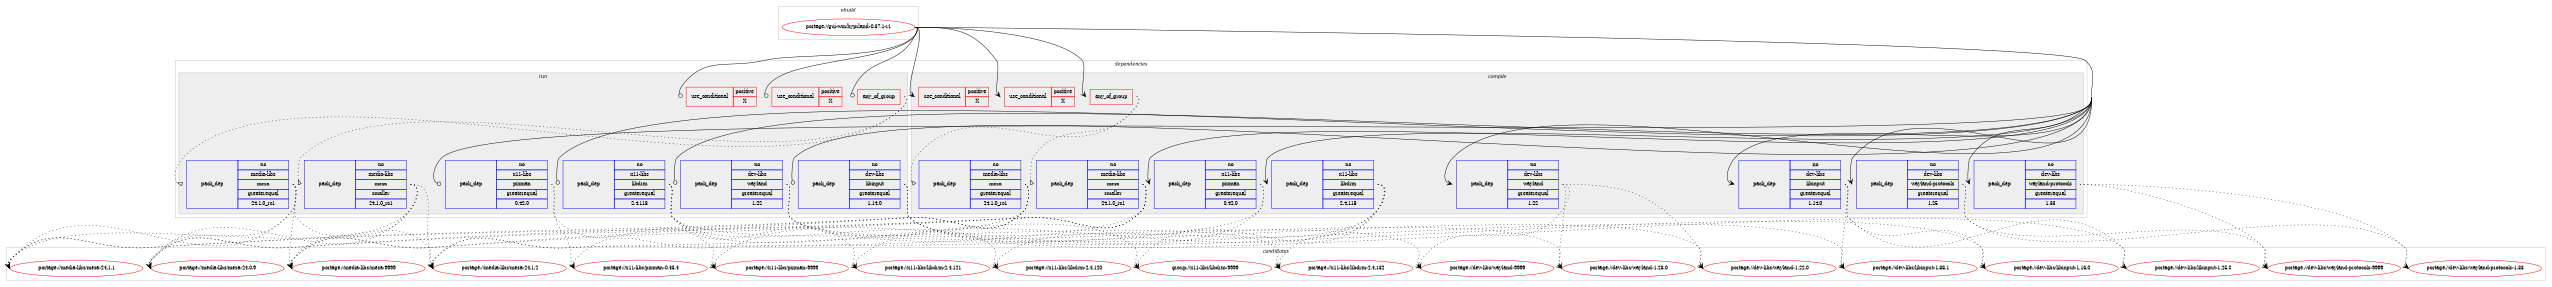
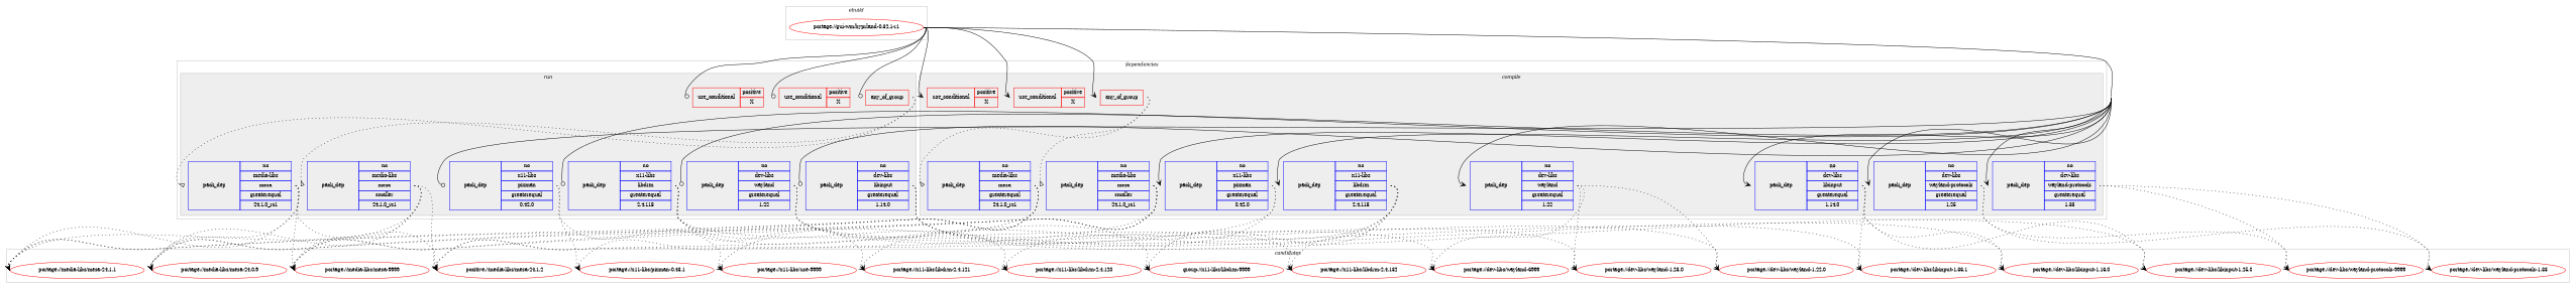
  digraph {
    compound=true
    concentrate=true
    fontname="DejaVu Serif"
    fontsize=10
    newrank=true
    rankdir=TB
    ranksep=1.5
    node [color=red fontname="DejaVu Serif" fontsize=10 shape=none]
    edge [arrowhead=vee fontname="DejaVu Serif" headport=w style=dotted tailport=e weight=100]
-   n1 [label="portage://gui-wm/hyprland-0.37.1-r1" width=4 shape=""]
+   n1 [label="portage://gui-wm/hyprland-0.32.1-r1" width=4 shape=""]
    n2 [color=blue label=<<TABLE BORDER="0" CELLBORDER="1" CELLSPACING="0" CELLPADDING="4" WIDTH="220"><TR><TD ROWSPAN="6" CELLPADDING="30">pack_dep</TD></TR><TR><TD WIDTH="110">no</TD></TR><TR><TD>media-libs</TD></TR><TR><TD>mesa</TD></TR><TR><TD>greaterequal</TD></TR><TR><TD>24.1.0_rc1</TD></TR></TABLE>>]
    n3 [color=blue label=<<TABLE BORDER="0" CELLBORDER="1" CELLSPACING="0" CELLPADDING="4" WIDTH="220"><TR><TD ROWSPAN="6" CELLPADDING="30">pack_dep</TD></TR><TR><TD WIDTH="110">no</TD></TR><TR><TD>media-libs</TD></TR><TR><TD>mesa</TD></TR><TR><TD>smaller</TD></TR><TR><TD>24.1.0_rc1</TD></TR></TABLE>>]
    n4 [label=<<TABLE BORDER="0" CELLBORDER="1" CELLSPACING="0" CELLPADDING="4"><TR><TD CELLPADDING="10">any_of_group</TD></TR></TABLE>>]
    n5 [label=<<TABLE BORDER="0" CELLBORDER="1" CELLSPACING="0" CELLPADDING="4"><TR><TD ROWSPAN="3" CELLPADDING="10">use_conditional</TD></TR><TR><TD>positive</TD></TR><TR><TD>X</TD></TR></TABLE>>]
    n6 [label=<<TABLE BORDER="0" CELLBORDER="1" CELLSPACING="0" CELLPADDING="4"><TR><TD ROWSPAN="3" CELLPADDING="10">use_conditional</TD></TR><TR><TD>positive</TD></TR><TR><TD>X</TD></TR></TABLE>>]
    n7 [color=blue label=<<TABLE BORDER="0" CELLBORDER="1" CELLSPACING="0" CELLPADDING="4" WIDTH="220"><TR><TD ROWSPAN="6" CELLPADDING="30">pack_dep</TD></TR><TR><TD WIDTH="110">no</TD></TR><TR><TD>dev-libs</TD></TR><TR><TD>libinput</TD></TR><TR><TD>greaterequal</TD></TR><TR><TD>1.14.0</TD></TR></TABLE>>]
    n8 [color=blue label=<<TABLE BORDER="0" CELLBORDER="1" CELLSPACING="0" CELLPADDING="4" WIDTH="220"><TR><TD ROWSPAN="6" CELLPADDING="30">pack_dep</TD></TR><TR><TD WIDTH="110">no</TD></TR><TR><TD>dev-libs</TD></TR><TR><TD>wayland</TD></TR><TR><TD>greaterequal</TD></TR><TR><TD>1.22</TD></TR></TABLE>>]
    n9 [color=blue label=<<TABLE BORDER="0" CELLBORDER="1" CELLSPACING="0" CELLPADDING="4" WIDTH="220"><TR><TD ROWSPAN="6" CELLPADDING="30">pack_dep</TD></TR><TR><TD WIDTH="110">no</TD></TR><TR><TD>dev-libs</TD></TR><TR><TD>wayland-protocols</TD></TR><TR><TD>greaterequal</TD></TR><TR><TD>1.25</TD></TR></TABLE>>]
    n10 [color=blue label=<<TABLE BORDER="0" CELLBORDER="1" CELLSPACING="0" CELLPADDING="4" WIDTH="220"><TR><TD ROWSPAN="6" CELLPADDING="30">pack_dep</TD></TR><TR><TD WIDTH="110">no</TD></TR><TR><TD>dev-libs</TD></TR><TR><TD>wayland-protocols</TD></TR><TR><TD>greaterequal</TD></TR><TR><TD>1.33</TD></TR></TABLE>>]
    n11 [color=blue label=<<TABLE BORDER="0" CELLBORDER="1" CELLSPACING="0" CELLPADDING="4" WIDTH="220"><TR><TD ROWSPAN="6" CELLPADDING="30">pack_dep</TD></TR><TR><TD WIDTH="110">no</TD></TR><TR><TD>x11-libs</TD></TR><TR><TD>libdrm</TD></TR><TR><TD>greaterequal</TD></TR><TR><TD>2.4.118</TD></TR></TABLE>>]
    n12 [color=blue label=<<TABLE BORDER="0" CELLBORDER="1" CELLSPACING="0" CELLPADDING="4" WIDTH="220"><TR><TD ROWSPAN="6" CELLPADDING="30">pack_dep</TD></TR><TR><TD WIDTH="110">no</TD></TR><TR><TD>x11-libs</TD></TR><TR><TD>pixman</TD></TR><TR><TD>greaterequal</TD></TR><TR><TD>0.42.0</TD></TR></TABLE>>]
    n13 [color=blue label=<<TABLE BORDER="0" CELLBORDER="1" CELLSPACING="0" CELLPADDING="4" WIDTH="220"><TR><TD ROWSPAN="6" CELLPADDING="30">pack_dep</TD></TR><TR><TD WIDTH="110">no</TD></TR><TR><TD>media-libs</TD></TR><TR><TD>mesa</TD></TR><TR><TD>greaterequal</TD></TR><TR><TD>24.1.0_rc1</TD></TR></TABLE>>]
    n14 [color=blue label=<<TABLE BORDER="0" CELLBORDER="1" CELLSPACING="0" CELLPADDING="4" WIDTH="220"><TR><TD ROWSPAN="6" CELLPADDING="30">pack_dep</TD></TR><TR><TD WIDTH="110">no</TD></TR><TR><TD>media-libs</TD></TR><TR><TD>mesa</TD></TR><TR><TD>smaller</TD></TR><TR><TD>24.1.0_rc1</TD></TR></TABLE>>]
    n15 [label=<<TABLE BORDER="0" CELLBORDER="1" CELLSPACING="0" CELLPADDING="4"><TR><TD CELLPADDING="10">any_of_group</TD></TR></TABLE>>]
    n16 [label=<<TABLE BORDER="0" CELLBORDER="1" CELLSPACING="0" CELLPADDING="4"><TR><TD ROWSPAN="3" CELLPADDING="10">use_conditional</TD></TR><TR><TD>positive</TD></TR><TR><TD>X</TD></TR></TABLE>>]
    n17 [label=<<TABLE BORDER="0" CELLBORDER="1" CELLSPACING="0" CELLPADDING="4"><TR><TD ROWSPAN="3" CELLPADDING="10">use_conditional</TD></TR><TR><TD>positive</TD></TR><TR><TD>X</TD></TR></TABLE>>]
    n18 [color=blue label=<<TABLE BORDER="0" CELLBORDER="1" CELLSPACING="0" CELLPADDING="4" WIDTH="220"><TR><TD ROWSPAN="6" CELLPADDING="30">pack_dep</TD></TR><TR><TD WIDTH="110">no</TD></TR><TR><TD>dev-libs</TD></TR><TR><TD>libinput</TD></TR><TR><TD>greaterequal</TD></TR><TR><TD>1.14.0</TD></TR></TABLE>>]
    n19 [color=blue label=<<TABLE BORDER="0" CELLBORDER="1" CELLSPACING="0" CELLPADDING="4" WIDTH="220"><TR><TD ROWSPAN="6" CELLPADDING="30">pack_dep</TD></TR><TR><TD WIDTH="110">no</TD></TR><TR><TD>dev-libs</TD></TR><TR><TD>wayland</TD></TR><TR><TD>greaterequal</TD></TR><TR><TD>1.22</TD></TR></TABLE>>]
    n20 [color=blue label=<<TABLE BORDER="0" CELLBORDER="1" CELLSPACING="0" CELLPADDING="4" WIDTH="220"><TR><TD ROWSPAN="6" CELLPADDING="30">pack_dep</TD></TR><TR><TD WIDTH="110">no</TD></TR><TR><TD>x11-libs</TD></TR><TR><TD>libdrm</TD></TR><TR><TD>greaterequal</TD></TR><TR><TD>2.4.118</TD></TR></TABLE>>]
    n21 [color=blue label=<<TABLE BORDER="0" CELLBORDER="1" CELLSPACING="0" CELLPADDING="4" WIDTH="220"><TR><TD ROWSPAN="6" CELLPADDING="30">pack_dep</TD></TR><TR><TD WIDTH="110">no</TD></TR><TR><TD>x11-libs</TD></TR><TR><TD>pixman</TD></TR><TR><TD>greaterequal</TD></TR><TR><TD>0.42.0</TD></TR></TABLE>>]
    n22 [label="portage://media-libs/mesa-24.0.9" width=4 shape=""]
    n23 [label="portage://media-libs/mesa-24.1.1" width=4 shape=""]
-   n24 [label="portage://media-libs/mesa-24.1.2" width=4 shape=""]
+   n24 [label="positive://media-libs/mesa-24.1.2" width=4 shape=""]
    n25 [label="portage://media-libs/mesa-9999" width=4 shape=""]
    n26 [label="portage://dev-libs/libinput-1.25.0" width=4 shape=""]
    n27 [label="portage://dev-libs/libinput-1.16.0" width=4 shape=""]
    n28 [label="portage://dev-libs/libinput-1.36.1" width=4 shape=""]
    n29 [label="portage://dev-libs/wayland-1.22.0" width=4 shape=""]
    n30 [label="portage://dev-libs/wayland-1.23.0" width=4 shape=""]
-   n31 [label="portage://dev-libs/wayland-9999" width=4 shape=""]
+   n31 [label="portage://dev-libs/wayland-6999" width=4 shape=""]
    n32 [label="portage://dev-libs/wayland-protocols-1.33" width=4 shape=""]
    n33 [label="portage://dev-libs/wayland-protocols-9999" width=4 shape=""]
    n34 [label="portage://x11-libs/libdrm-2.4.120" width=4 shape=""]
    n35 [label="portage://x11-libs/libdrm-2.4.121" width=4 shape=""]
    n36 [label="portage://x11-libs/libdrm-2.4.132" width=4 shape=""]
    n37 [label="group://x11-libs/libdrm-9999" width=4 shape=""]
-   n38 [label="portage://x11-libs/pixman-0.43.4" width=4 shape=""]
-   n39 [label="portage://x11-libs/pixman-9999" width=4 shape=""]
+   n38 [label="portage://x11-libs/pixman-0.43.1" width=4 shape=""]
+   n39 [label="portage://x11-libs/use-9999" width=4 shape=""]
    subgraph cluster_1 {
      color=gray
      label=<<i>ebuild</i>>
      rank=same
      n1
    }
    subgraph cluster_2 {
      color=gray
      label=<<i>dependencies</i>>
      subgraph cluster_3 {
        color=gray
        fillcolor="#eeeeee"
        label=<<i>compile</i>>
        style=filled
        subgraph sub_4 {
          color=gray
          fillcolor="#eeeeee"
          label=<<i>compile</i>>
          style=filled
          n4
          subgraph sub_5 {
            color=gray
            fillcolor="#eeeeee"
            label=<<i>compile</i>>
            style=filled
            n2
          }
          subgraph sub_6 {
            color=gray
            fillcolor="#eeeeee"
            label=<<i>compile</i>>
            style=filled
            n3
          }
        }
        subgraph sub_7 {
          color=gray
          fillcolor="#eeeeee"
          label=<<i>compile</i>>
          style=filled
          n5
        }
        subgraph sub_8 {
          color=gray
          fillcolor="#eeeeee"
          label=<<i>compile</i>>
          style=filled
          n6
        }
        subgraph sub_9 {
          color=gray
          fillcolor="#eeeeee"
          label=<<i>compile</i>>
          style=filled
          n7
        }
        subgraph sub_10 {
          color=gray
          fillcolor="#eeeeee"
          label=<<i>compile</i>>
          style=filled
          n8
        }
        subgraph sub_11 {
          color=gray
          fillcolor="#eeeeee"
          label=<<i>compile</i>>
          style=filled
          n9
        }
        subgraph sub_12 {
          color=gray
          fillcolor="#eeeeee"
          label=<<i>compile</i>>
          style=filled
          n10
        }
        subgraph sub_13 {
          color=gray
          fillcolor="#eeeeee"
          label=<<i>compile</i>>
          style=filled
          n11
        }
        subgraph sub_14 {
          color=gray
          fillcolor="#eeeeee"
          label=<<i>compile</i>>
          style=filled
          n12
        }
      }
      subgraph cluster_15 {
        color=gray
        fillcolor="#eeeeee"
        label=<<i>compile and run</i>>
        style=filled
      }
      subgraph cluster_16 {
        color=gray
        fillcolor="#eeeeee"
        label=<<i>run</i>>
        style=filled
        subgraph sub_17 {
          color=gray
          fillcolor="#eeeeee"
          label=<<i>run</i>>
          style=filled
          n15
          subgraph sub_18 {
            color=gray
            fillcolor="#eeeeee"
            label=<<i>run</i>>
            style=filled
            n13
          }
          subgraph sub_19 {
            color=gray
            fillcolor="#eeeeee"
            label=<<i>run</i>>
            style=filled
            n14
          }
        }
        subgraph sub_20 {
          color=gray
          fillcolor="#eeeeee"
          label=<<i>run</i>>
          style=filled
          n16
        }
        subgraph sub_21 {
          color=gray
          fillcolor="#eeeeee"
          label=<<i>run</i>>
          style=filled
          n17
        }
        subgraph sub_22 {
          color=gray
          fillcolor="#eeeeee"
          label=<<i>run</i>>
          style=filled
          n18
        }
        subgraph sub_23 {
          color=gray
          fillcolor="#eeeeee"
          label=<<i>run</i>>
          style=filled
          n19
        }
        subgraph sub_24 {
          color=gray
          fillcolor="#eeeeee"
          label=<<i>run</i>>
          style=filled
          n20
        }
        subgraph sub_25 {
          color=gray
          fillcolor="#eeeeee"
          label=<<i>run</i>>
          style=filled
          n21
        }
      }
    }
    subgraph cluster_26 {
      color=gray
      label=<<i>candidates</i>>
      rank=same
      subgraph sub_27 {
        color=black
        label=<<i>candidates</i>>
        nodesep=1
        rank=same
        n22
        n23
        n24
        n25
      }
      subgraph sub_28 {
        color=black
        label=<<i>candidates</i>>
        nodesep=1
        rank=same
        n22
        n23
        n24
        n25
      }
      subgraph sub_29 {
        color=black
        label=<<i>candidates</i>>
        nodesep=1
        rank=same
        n26
        n27
        n28
      }
      subgraph sub_30 {
        color=black
        label=<<i>candidates</i>>
        nodesep=1
        rank=same
        n29
        n30
        n31
      }
      subgraph sub_31 {
        color=black
        label=<<i>candidates</i>>
        nodesep=1
        rank=same
        n32
        n33
      }
      subgraph sub_32 {
        color=black
        label=<<i>candidates</i>>
        nodesep=1
        rank=same
        n32
        n33
      }
      subgraph sub_33 {
        color=black
        label=<<i>candidates</i>>
        nodesep=1
        rank=same
        n34
        n35
        n36
        n37
      }
      subgraph sub_34 {
        color=black
        label=<<i>candidates</i>>
        nodesep=1
        rank=same
        n38
        n39
      }
      subgraph sub_35 {
        color=black
        label=<<i>candidates</i>>
        nodesep=1
        rank=same
        n22
        n23
        n24
        n25
      }
      subgraph sub_36 {
        color=black
        label=<<i>candidates</i>>
        nodesep=1
        rank=same
        n22
        n23
        n24
        n25
      }
      subgraph sub_37 {
        color=black
        label=<<i>candidates</i>>
        nodesep=1
        rank=same
        n26
        n27
        n28
      }
      subgraph sub_38 {
        color=black
        label=<<i>candidates</i>>
        nodesep=1
        rank=same
        n29
        n30
        n31
      }
      subgraph sub_39 {
        color=black
        label=<<i>candidates</i>>
        nodesep=1
        rank=same
        n34
        n35
        n36
        n37
      }
      subgraph sub_40 {
        color=black
        label=<<i>candidates</i>>
        nodesep=1
        rank=same
        n38
        n39
      }
    }
    n1 -> n4 [style=solid weight=20]
    n1 -> n5 [style=solid weight=20]
    n1 -> n6 [style=solid weight=20]
    n1 -> n7 [style=solid weight=20]
    n1 -> n8 [style=solid weight=20]
    n1 -> n9 [style=solid weight=20]
    n1 -> n10 [style=solid weight=20]
    n1 -> n11 [style=solid weight=20]
    n1 -> n12 [style=solid weight=20]
    n1 -> n15 [arrowhead=odot style=solid weight=20]
    n1 -> n16 [arrowhead=odot style=solid weight=20]
    n1 -> n17 [arrowhead=odot style=solid weight=20]
    n1 -> n18 [arrowhead=odot style=solid weight=20]
    n1 -> n19 [arrowhead=odot style=solid weight=20]
    n1 -> n20 [arrowhead=odot style=solid weight=20]
    n1 -> n21 [arrowhead=odot style=solid weight=20]
    n2 -> n22
    n2 -> n23
    n2 -> n24
    n2 -> n25
    n3 -> n22
    n3 -> n23
    n3 -> n24
    n3 -> n25
    n4 -> n2 [arrowhead=oinv weight=20]
    n4 -> n3 [arrowhead=oinv weight=20]
    n7 -> n26
    n7 -> n27
    n7 -> n28
    n8 -> n29
    n8 -> n30
    n8 -> n31
    n9 -> n32
    n9 -> n33
    n10 -> n32
    n10 -> n33
    n11 -> n34
    n11 -> n35
    n11 -> n36
    n11 -> n37
    n12 -> n38
    n12 -> n39
    n13 -> n22
    n13 -> n23
    n13 -> n24
    n13 -> n25
    n14 -> n22
    n14 -> n23
    n14 -> n24
    n14 -> n25
    n15 -> n13 [arrowhead=oinv weight=20]
    n15 -> n14 [arrowhead=oinv weight=20]
    n18 -> n26
    n18 -> n27
    n18 -> n28
    n19 -> n29
    n19 -> n30
    n19 -> n31
    n20 -> n34
    n20 -> n35
    n20 -> n36
    n20 -> n37
    n21 -> n38
    n21 -> n39
  }
